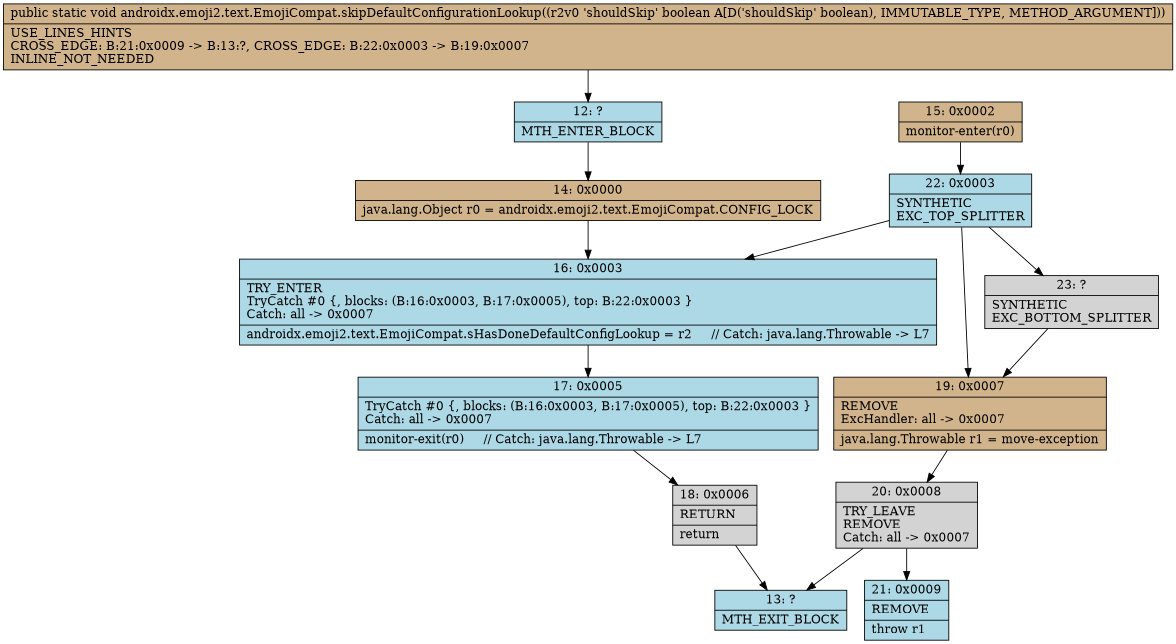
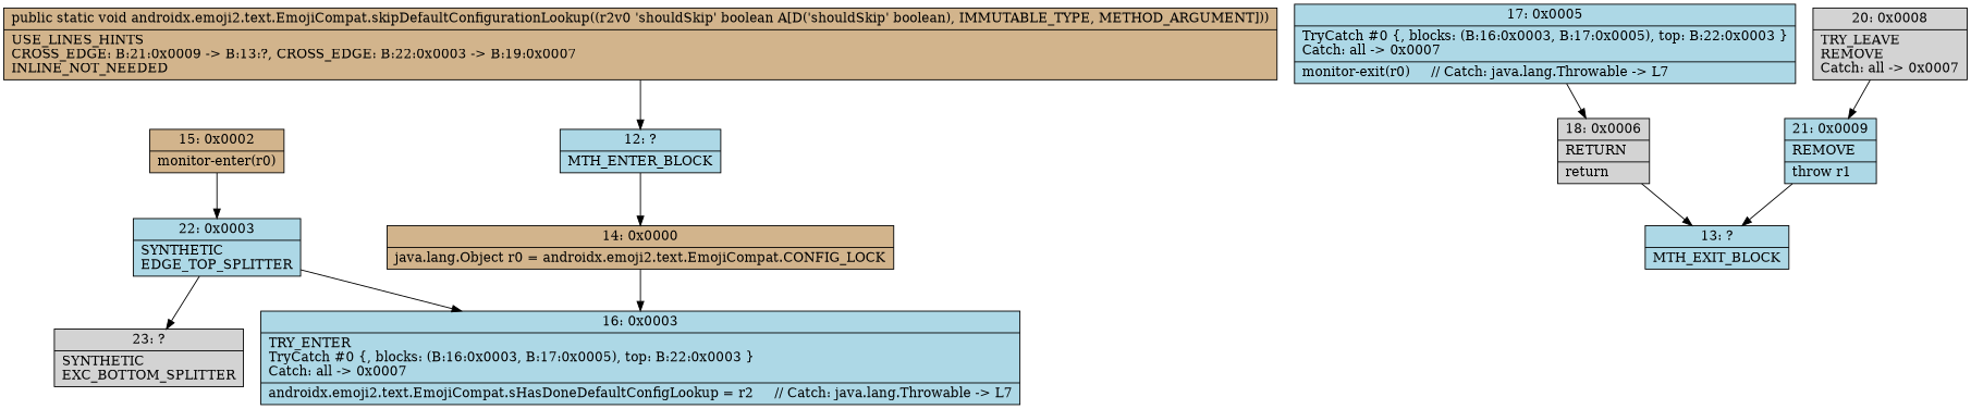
  digraph {
    fontname="DejaVu Serif"
    node [fillcolor=lightblue fontname="DejaVu Serif" shape=record style=filled]
    edge [fontname="DejaVu Serif"]
    n1 [label="{12\:\ ?|MTH_ENTER_BLOCK\l}"]
    n2 [fillcolor=tan label="{14\:\ 0x0000|java.lang.Object r0 = androidx.emoji2.text.EmojiCompat.CONFIG_LOCK\l}"]
    n3 [label="{16\:\ 0x0003|TRY_ENTER\lTryCatch #0 \{, blocks: (B:16:0x0003, B:17:0x0005), top: B:22:0x0003 \}\lCatch: all \-\> 0x0007\l|androidx.emoji2.text.EmojiCompat.sHasDoneDefaultConfigLookup = r2     \/\/ Catch: java.lang.Throwable \-\> L7\l}"]
    n4 [fillcolor=tan label="{15\:\ 0x0002|monitor\-enter(r0)\l}"]
-   n5 [label="{22\:\ 0x0003|SYNTHETIC\lEXC_TOP_SPLITTER\l}"]
-   n6 [fillcolor=tan label="{19\:\ 0x0007|REMOVE\lExcHandler: all \-\> 0x0007\l|java.lang.Throwable r1 = move\-exception\l}"]
+   n5 [label="{22\:\ 0x0003|SYNTHETIC\lEDGE_TOP_SPLITTER\l}"]
    n7 [fillcolor=lightgrey label="{23\:\ ?|SYNTHETIC\lEXC_BOTTOM_SPLITTER\l}"]
    n8 [label="{17\:\ 0x0005|TryCatch #0 \{, blocks: (B:16:0x0003, B:17:0x0005), top: B:22:0x0003 \}\lCatch: all \-\> 0x0007\l|monitor\-exit(r0)     \/\/ Catch: java.lang.Throwable \-\> L7\l}"]
    n9 [fillcolor=lightgrey label="{20\:\ 0x0008|TRY_LEAVE\lREMOVE\lCatch: all \-\> 0x0007\l}"]
    n10 [fillcolor=lightgrey label="{18\:\ 0x0006|RETURN\l|return\l}"]
    n11 [label="{13\:\ ?|MTH_EXIT_BLOCK\l}"]
    n12 [label="{21\:\ 0x0009|REMOVE\l|throw r1\l}"]
    n13 [fillcolor=tan label="{public static void androidx.emoji2.text.EmojiCompat.skipDefaultConfigurationLookup((r2v0 'shouldSkip' boolean A[D('shouldSkip' boolean), IMMUTABLE_TYPE, METHOD_ARGUMENT]))  | USE_LINES_HINTS\lCROSS_EDGE: B:21:0x0009 \-\> B:13:?, CROSS_EDGE: B:22:0x0003 \-\> B:19:0x0007\lINLINE_NOT_NEEDED\l}"]
    n1 -> n2
    n2 -> n3
-   n3 -> n8
    n4 -> n5
    n5 -> n3
-   n5 -> n6
    n5 -> n7
-   n6 -> n9
-   n7 -> n6
    n8 -> n10
    n9 -> n12
    n10 -> n11
-   n9 -> n11
+   n12 -> n11
    n13 -> n1
  }
